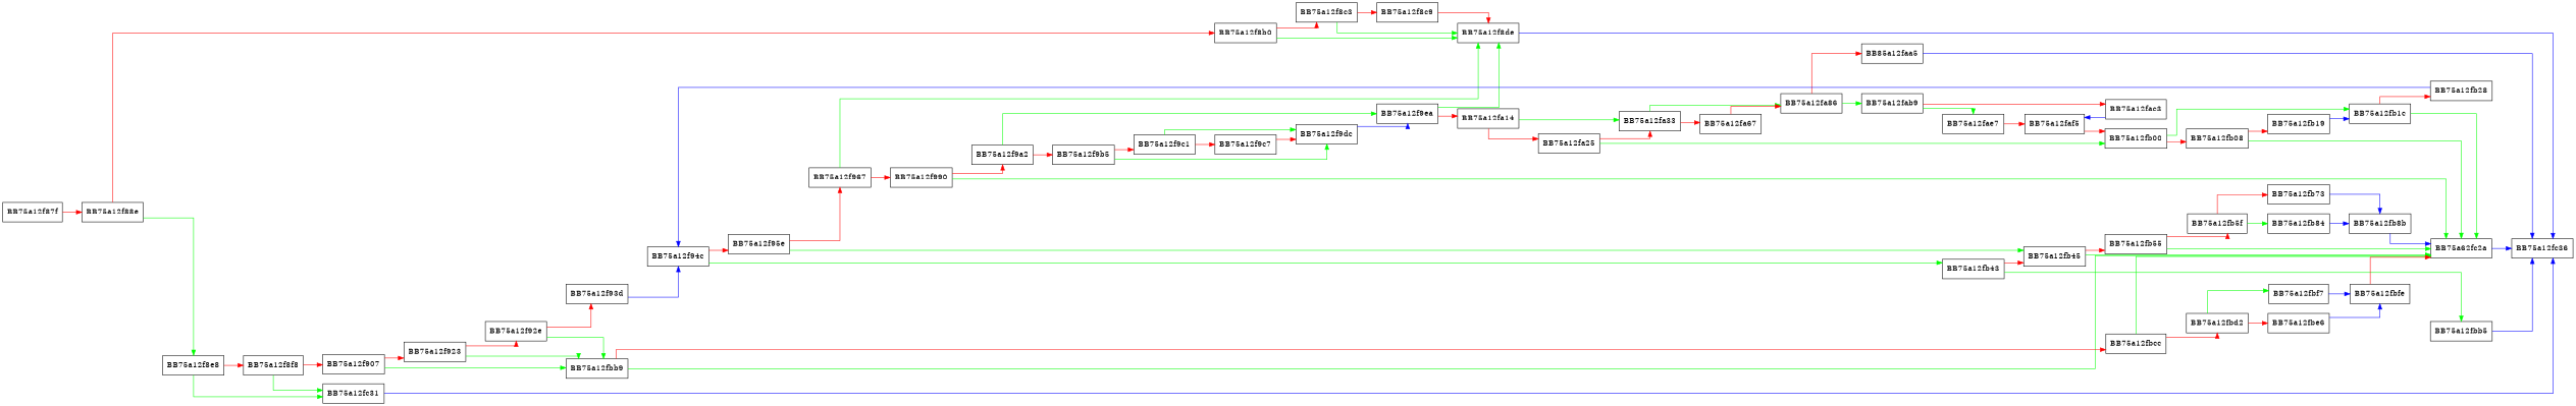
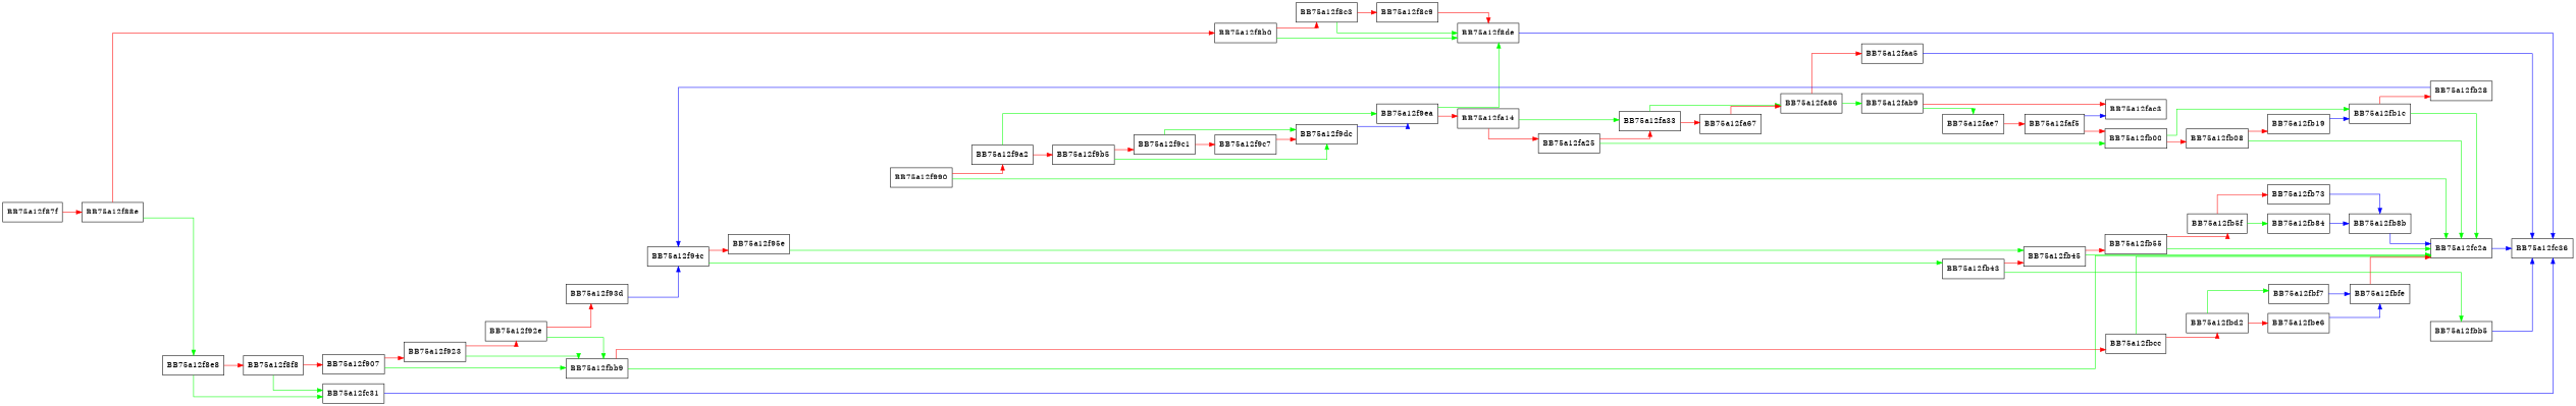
  digraph {
    rankdir=LR
    splines=ortho
    node [shape=box]
    edge [color=red]
    BB75a12f88e
    BB75a12f8e8
    BB75a12f8b0
    BB75a12f87f
    BB75a12fc31
    BB75a12f8f8
    BB75a12f8de
    BB75a12f8c3
    BB75a12fc36
    BB75a12f907
    BB75a12f8c9
    BB75a12fbb9
    BB75a12f923
-   BB75a12fc2a [label=BB75a62fc2a]
+   BB75a12fc2a
    BB75a12fbcc
    BB75a12f92e
    BB75a12fbd2
    BB75a12f93d
    BB75a12f94c
    BB75a12fb43
    BB75a12f95e
    BB75a12fb45
    BB75a12fbb5
-   BB75a12f967
    BB75a12fb55
    BB75a12f990
    BB75a12fb5f
    BB75a12f9a2
    BB75a12f9ea
    BB75a12f9b5
    BB75a12fa14
    BB75a12f9dc
    BB75a12f9c1
    BB75a12fa33
    BB75a12fa25
    BB75a12f9c7
    BB75a12fa86
    BB75a12fa67
    BB75a12fb00
    BB75a12fab9
-   BB75a12faa5 [label=BB85a12faa5]
+   BB75a12faa5
    BB75a12fb1c
    BB75a12fb08
    BB75a12fb28
    BB75a12fb19
    BB75a12fae7
    BB75a12fac3
    BB75a12faf5
    BB75a12fb84
    BB75a12fb73
    BB75a12fb8b
    BB75a12fbf7
    BB75a12fbe6
    BB75a12fbfe
    BB75a12f88e -> BB75a12f8e8 [color=green]
    BB75a12f88e -> BB75a12f8b0
    BB75a12f8e8 -> BB75a12fc31 [color=green]
    BB75a12f8e8 -> BB75a12f8f8
    BB75a12f8b0 -> BB75a12f8de [color=green]
    BB75a12f8b0 -> BB75a12f8c3
    BB75a12f87f -> BB75a12f88e
    BB75a12fc31 -> BB75a12fc36 [color=blue]
    BB75a12f8f8 -> BB75a12fc31 [color=green]
    BB75a12f8f8 -> BB75a12f907
    BB75a12f8de -> BB75a12fc36 [color=blue]
    BB75a12f8c3 -> BB75a12f8de [color=green]
    BB75a12f8c3 -> BB75a12f8c9
    BB75a12f907 -> BB75a12fbb9 [color=green]
    BB75a12f907 -> BB75a12f923
    BB75a12f8c9 -> BB75a12f8de
    BB75a12fbb9 -> BB75a12fc2a [color=green]
    BB75a12fbb9 -> BB75a12fbcc
    BB75a12f923 -> BB75a12fbb9 [color=green]
    BB75a12f923 -> BB75a12f92e
    BB75a12fc2a -> BB75a12fc36 [color=blue]
    BB75a12fbcc -> BB75a12fc2a [color=green]
    BB75a12fbcc -> BB75a12fbd2
    BB75a12f92e -> BB75a12fbb9 [color=green]
    BB75a12f92e -> BB75a12f93d
    BB75a12fbd2 -> BB75a12fbf7 [color=green]
    BB75a12fbd2 -> BB75a12fbe6
    BB75a12f93d -> BB75a12f94c [color=blue]
    BB75a12f94c -> BB75a12fb43 [color=green]
    BB75a12f94c -> BB75a12f95e
    BB75a12fb43 -> BB75a12fb45
    BB75a12fb43 -> BB75a12fbb5 [color=green]
    BB75a12f95e -> BB75a12fb45 [color=green]
-   BB75a12f95e -> BB75a12f967
    BB75a12fb45 -> BB75a12fc2a [color=green]
    BB75a12fb45 -> BB75a12fb55
    BB75a12fbb5 -> BB75a12fc36 [color=blue]
-   BB75a12f967 -> BB75a12f8de [color=green]
-   BB75a12f967 -> BB75a12f990
    BB75a12fb55 -> BB75a12fc2a [color=green]
    BB75a12fb55 -> BB75a12fb5f
    BB75a12f990 -> BB75a12fc2a [color=green]
    BB75a12f990 -> BB75a12f9a2
    BB75a12fb5f -> BB75a12fb84 [color=green]
    BB75a12fb5f -> BB75a12fb73
    BB75a12f9a2 -> BB75a12f9ea [color=green]
    BB75a12f9a2 -> BB75a12f9b5
    BB75a12f9ea -> BB75a12f8de [color=green]
    BB75a12f9ea -> BB75a12fa14
    BB75a12f9b5 -> BB75a12f9dc [color=green]
    BB75a12f9b5 -> BB75a12f9c1
    BB75a12fa14 -> BB75a12fa33 [color=green]
    BB75a12fa14 -> BB75a12fa25
    BB75a12f9dc -> BB75a12f9ea [color=blue]
    BB75a12f9c1 -> BB75a12f9dc [color=green]
    BB75a12f9c1 -> BB75a12f9c7
    BB75a12fa33 -> BB75a12fa86 [color=green]
    BB75a12fa33 -> BB75a12fa67
    BB75a12fa25 -> BB75a12fa33
    BB75a12fa25 -> BB75a12fb00 [color=green]
    BB75a12f9c7 -> BB75a12f9dc
    BB75a12fa86 -> BB75a12fab9 [color=green]
    BB75a12fa86 -> BB75a12faa5
    BB75a12fa67 -> BB75a12fa86
    BB75a12fb00 -> BB75a12fb1c [color=green]
    BB75a12fb00 -> BB75a12fb08
    BB75a12fab9 -> BB75a12fae7 [color=green]
    BB75a12fab9 -> BB75a12fac3
    BB75a12faa5 -> BB75a12fc36 [color=blue]
    BB75a12fb1c -> BB75a12fc2a [color=green]
    BB75a12fb1c -> BB75a12fb28
    BB75a12fb08 -> BB75a12fc2a [color=green]
    BB75a12fb08 -> BB75a12fb19
    BB75a12fb28 -> BB75a12f94c [color=blue]
    BB75a12fb19 -> BB75a12fb1c [color=blue]
    BB75a12fae7 -> BB75a12faf5
-   BB75a12fac3 -> BB75a12faf5 [color=blue]
+   BB75a12faf5 -> BB75a12fac3 [color=blue]
    BB75a12faf5 -> BB75a12fb00
    BB75a12fb84 -> BB75a12fb8b [color=blue]
    BB75a12fb73 -> BB75a12fb8b [color=blue]
    BB75a12fb8b -> BB75a12fc2a [color=blue]
    BB75a12fbf7 -> BB75a12fbfe [color=blue]
    BB75a12fbe6 -> BB75a12fbfe [color=blue]
    BB75a12fbfe -> BB75a12fc2a
  }
